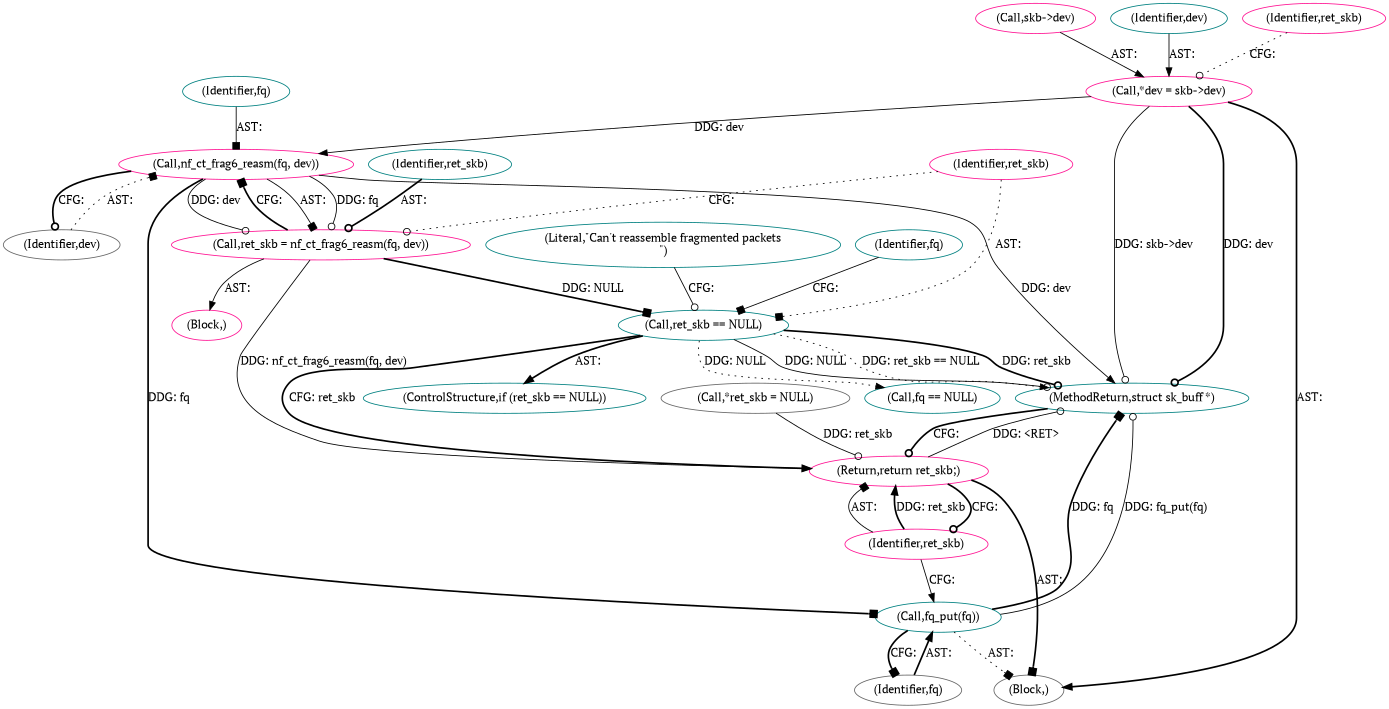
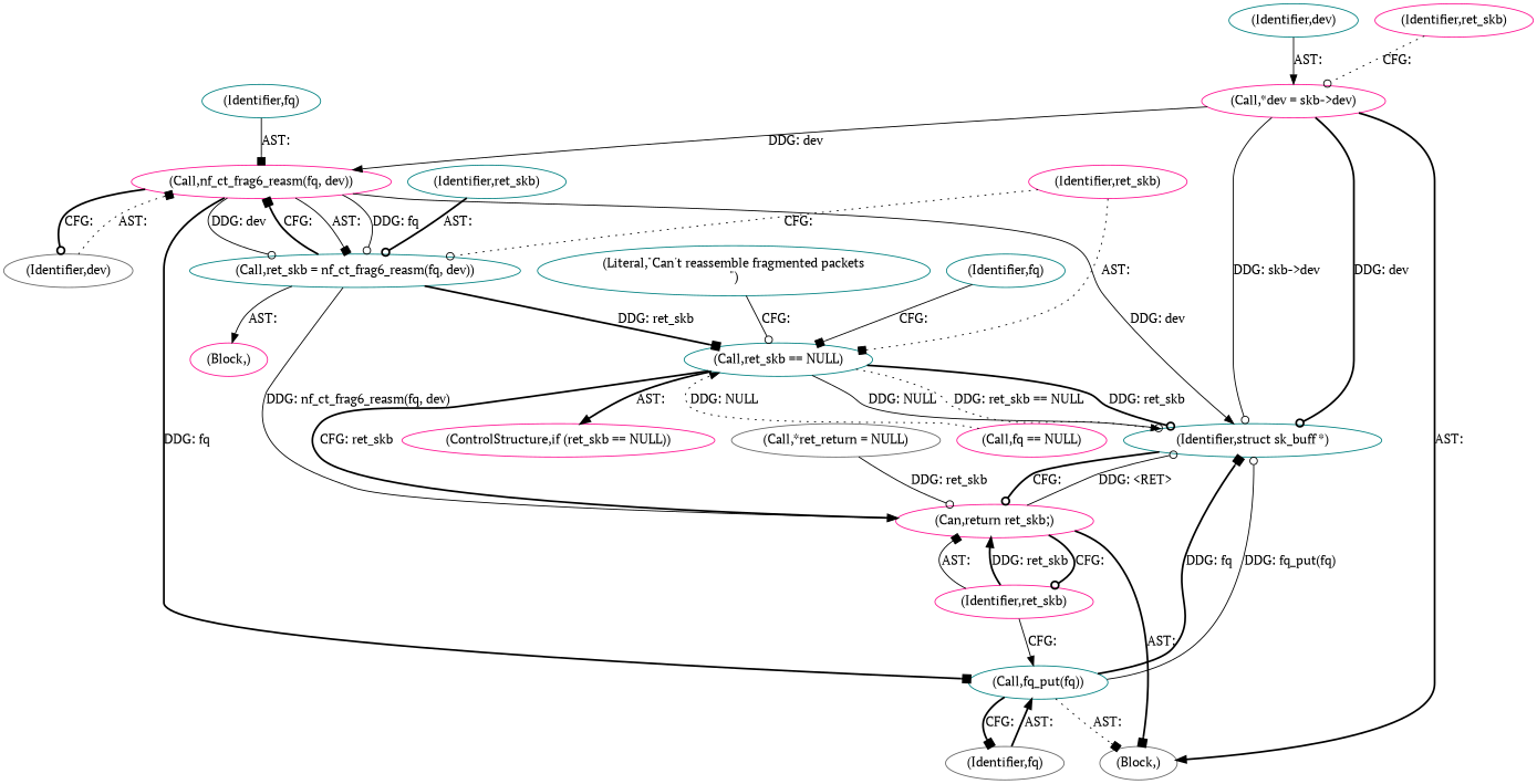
  digraph {
    fontname="PT Serif"
    node [color=teal fontname="PT Serif"]
    edge [arrowhead=odot fontname="PT Serif" style=solid]
    n1 [color=deeppink label="(Call,*dev = skb->dev)"]
    n2 [color=deeppink label="(Call,nf_ct_frag6_reasm(fq, dev))"]
    n3 [color=gray40 label="(Block,)"]
-   n4 [label="(MethodReturn,struct sk_buff *)"]
-   n5 [color=deeppink label="(Call,ret_skb = nf_ct_frag6_reasm(fq, dev))"]
+   n4 [label="(Identifier,struct sk_buff *)"]
+   n5 [label="(Call,ret_skb = nf_ct_frag6_reasm(fq, dev))"]
    n6 [label="(Call,fq_put(fq))"]
    n7 [color=gray40 label="(Identifier,dev)"]
-   n8 [color=deeppink label="(Call,skb->dev)"]
-   n9 [color=deeppink label="(Return,return ret_skb;)"]
+   n9 [color=deeppink label="(Can,return ret_skb;)"]
    n10 [label="(Call,ret_skb == NULL)"]
    n11 [color=deeppink label="(Block,)"]
    n12 [color=gray40 label="(Identifier,fq)"]
-   n13 [label="(ControlStructure,if (ret_skb == NULL))"]
+   n13 [color=deeppink label="(ControlStructure,if (ret_skb == NULL))"]
    n14 [color=deeppink label="(Identifier,ret_skb)"]
    n15 [label="(Identifier,ret_skb)"]
    n16 [label="(Identifier,fq)"]
    n17 [label="(Literal,\"Can't reassemble fragmented packets\n\")"]
    n18 [label="(Identifier,dev)"]
-   n19 [color=gray40 label="(Call,*ret_skb = NULL)"]
+   n19 [color=gray40 label="(Call,*ret_return = NULL)"]
    n20 [color=deeppink label="(Identifier,ret_skb)"]
-   n21 [label="(Call,fq == NULL)"]
+   n21 [color=deeppink label="(Call,fq == NULL)"]
    n22 [label="(Identifier,fq)"]
    n23 [color=deeppink label="(Identifier,ret_skb)"]
    n1 -> n2 [arrowhead=normal label="DDG: dev"]
    n1 -> n3 [arrowhead=normal label="AST: " style=bold]
    n1 -> n4 [label="DDG: skb->dev"]
    n1 -> n4 [label="DDG: dev" style=bold]
    n2 -> n4 [arrowhead=normal label="DDG: dev"]
    n2 -> n5 [arrowhead=box label="AST: "]
    n2 -> n5 [label="DDG: fq"]
    n2 -> n5 [label="DDG: dev"]
    n2 -> n6 [arrowhead=box label="DDG: fq" style=bold]
    n2 -> n7 [label="CFG: " style=bold]
    n4 -> n9 [label="CFG: " style=bold]
    n5 -> n2 [arrowhead=box label="CFG: " style=bold]
    n5 -> n9 [arrowhead=normal label="DDG: nf_ct_frag6_reasm(fq, dev)"]
-   n5 -> n10 [arrowhead=box label="DDG: NULL" style=bold]
+   n5 -> n10 [arrowhead=box label="DDG: ret_skb" style=bold]
    n5 -> n11 [arrowhead=normal label="AST: "]
    n6 -> n3 [arrowhead=box label="AST: " style=dotted]
    n6 -> n4 [arrowhead=box label="DDG: fq" style=bold]
    n6 -> n4 [label="DDG: fq_put(fq)"]
    n6 -> n12 [arrowhead=box label="CFG: " style=bold]
    n7 -> n2 [arrowhead=box label="AST: " style=dotted]
-   n8 -> n1 [arrowhead=normal label="AST: "]
    n9 -> n3 [arrowhead=box label="AST: " style=bold]
    n9 -> n4 [label="DDG: <RET>"]
    n9 -> n14 [label="CFG: " style=bold]
    n10 -> n4 [label="DDG: ret_skb" style=bold]
    n10 -> n4 [label="DDG: NULL"]
    n10 -> n4 [arrowhead=normal label="DDG: ret_skb == NULL" style=dotted]
    n10 -> n9 [arrowhead=normal label="CFG: ret_skb" style=bold]
    n10 -> n13 [arrowhead=normal label="AST: " style=bold]
    n12 -> n6 [arrowhead=normal label="AST: " style=bold]
    n14 -> n6 [arrowhead=normal label="CFG: "]
    n14 -> n9 [arrowhead=box label="AST: "]
    n14 -> n9 [arrowhead=normal label="DDG: ret_skb" style=bold]
    n15 -> n5 [label="AST: " style=bold]
    n16 -> n2 [arrowhead=box label="AST: "]
    n17 -> n10 [label="CFG: "]
    n18 -> n1 [arrowhead=normal label="AST: "]
    n19 -> n9 [label="DDG: ret_skb"]
    n20 -> n5 [label="CFG: " style=dotted]
    n20 -> n10 [arrowhead=box label="AST: " style=dotted]
-   n10 -> n21 [arrowhead=normal label="DDG: NULL" style=dotted]
+   n21 -> n10 [arrowhead=normal label="DDG: NULL" style=dotted]
    n22 -> n10 [arrowhead=box label="CFG: "]
    n23 -> n1 [label="CFG: " style=dotted]
  }
